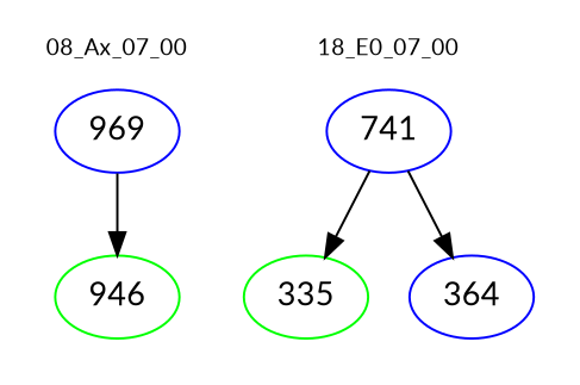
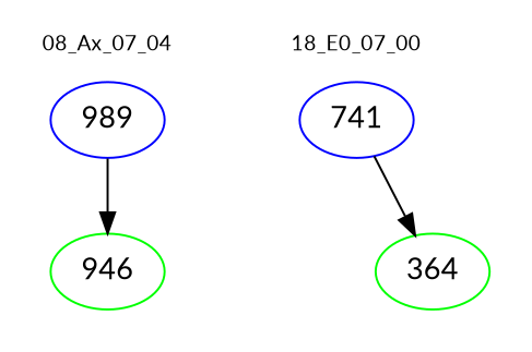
  digraph {
    fontname=Lato
    node [color=blue fontname=Lato]
    edge [color=black fontname=Lato]
-   n1 [label=969]
+   n1 [label=989]
    n2 [color=green label=946]
    n3 [label=741]
-   n4 [color=green label=335]
-   n5 [label=364]
+   n5 [color=green label=364]
    subgraph cluster_1 {
      color=white
      fontsize=10
-     label="08_Ax_07_00"
+     label="08_Ax_07_04"
      n1
      n2
    }
    subgraph cluster_2 {
      color=white
      fontsize=10
      label="18_E0_07_00"
      n3
-     n4
      n5
    }
    n1 -> n2
-   n3 -> n4
    n3 -> n5
  }
